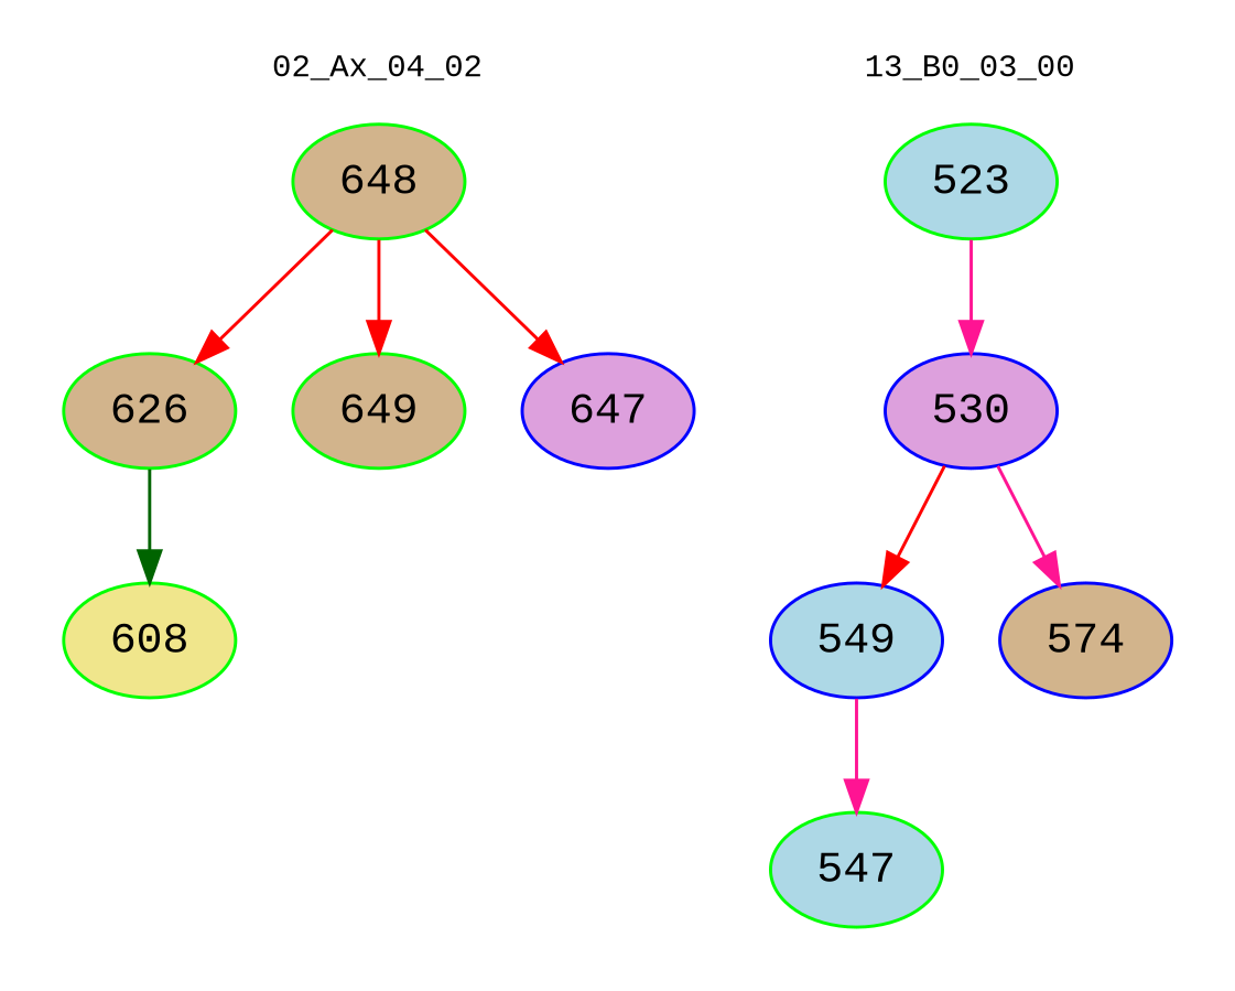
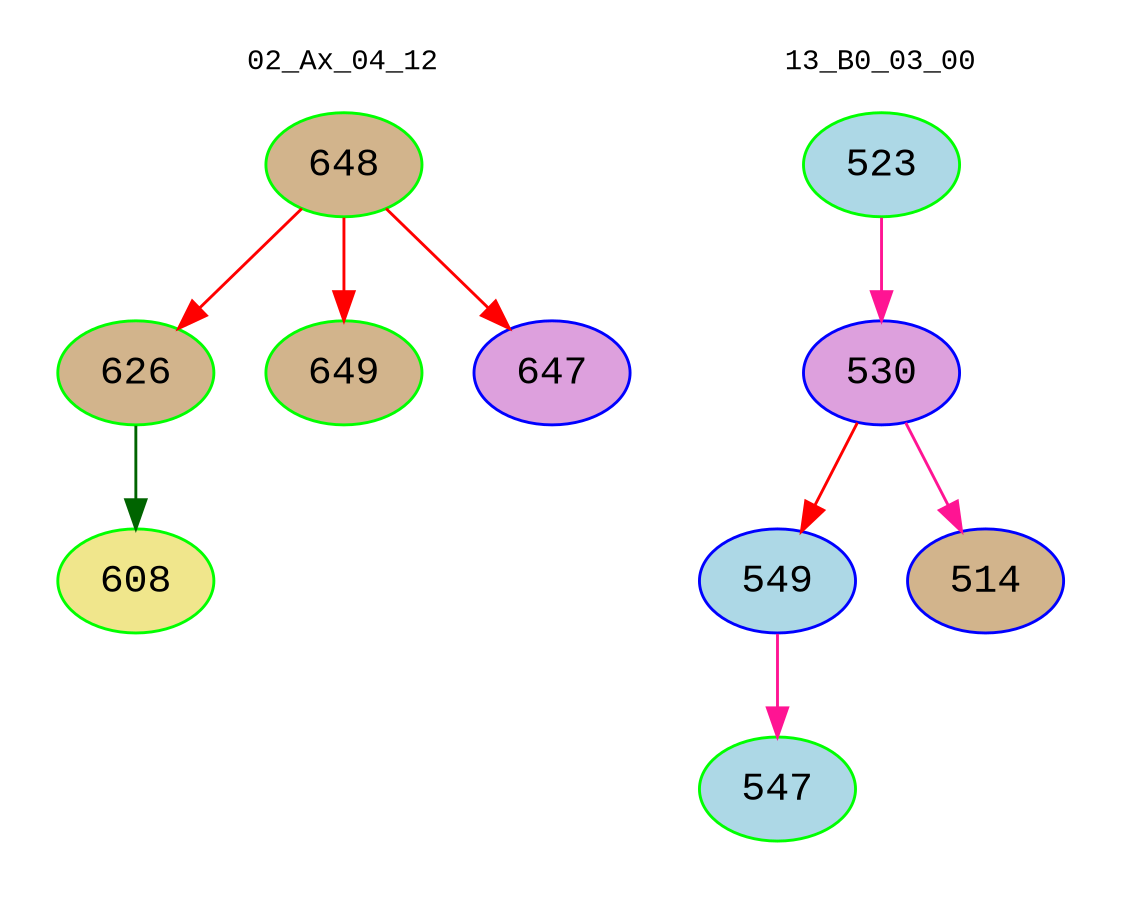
  digraph {
    fontname="Liberation Mono"
    node [color=green fillcolor=tan fontname="Liberation Mono" style=filled]
    edge [color=red fontname="Liberation Mono"]
    n1 [label=648]
    n2 [label=626]
    n3 [label=649]
    n4 [color=blue fillcolor=plum label=647]
    n5 [fillcolor=khaki label=608]
    n6 [color=blue fillcolor=plum label=530]
    n7 [fillcolor=lightblue label=523]
    n8 [color=blue fillcolor=lightblue label=549]
-   n9 [color=blue label=574]
+   n9 [color=blue label=514]
    n10 [fillcolor=lightblue label=547]
    subgraph cluster_1 {
      color=white
      fontsize=10
-     label="02_Ax_04_02"
+     label="02_Ax_04_12"
      n1
      n2
      n3
      n4
      n5
    }
    subgraph cluster_2 {
      color=white
      fontsize=10
      label="13_B0_03_00"
      n6
      n7
      n8
      n9
      n10
    }
    n1 -> n2
    n1 -> n3
    n1 -> n4
    n2 -> n5 [color=darkgreen]
    n6 -> n8
    n6 -> n9 [color=deeppink]
    n7 -> n6 [color=deeppink]
    n8 -> n10 [color=deeppink]
  }
